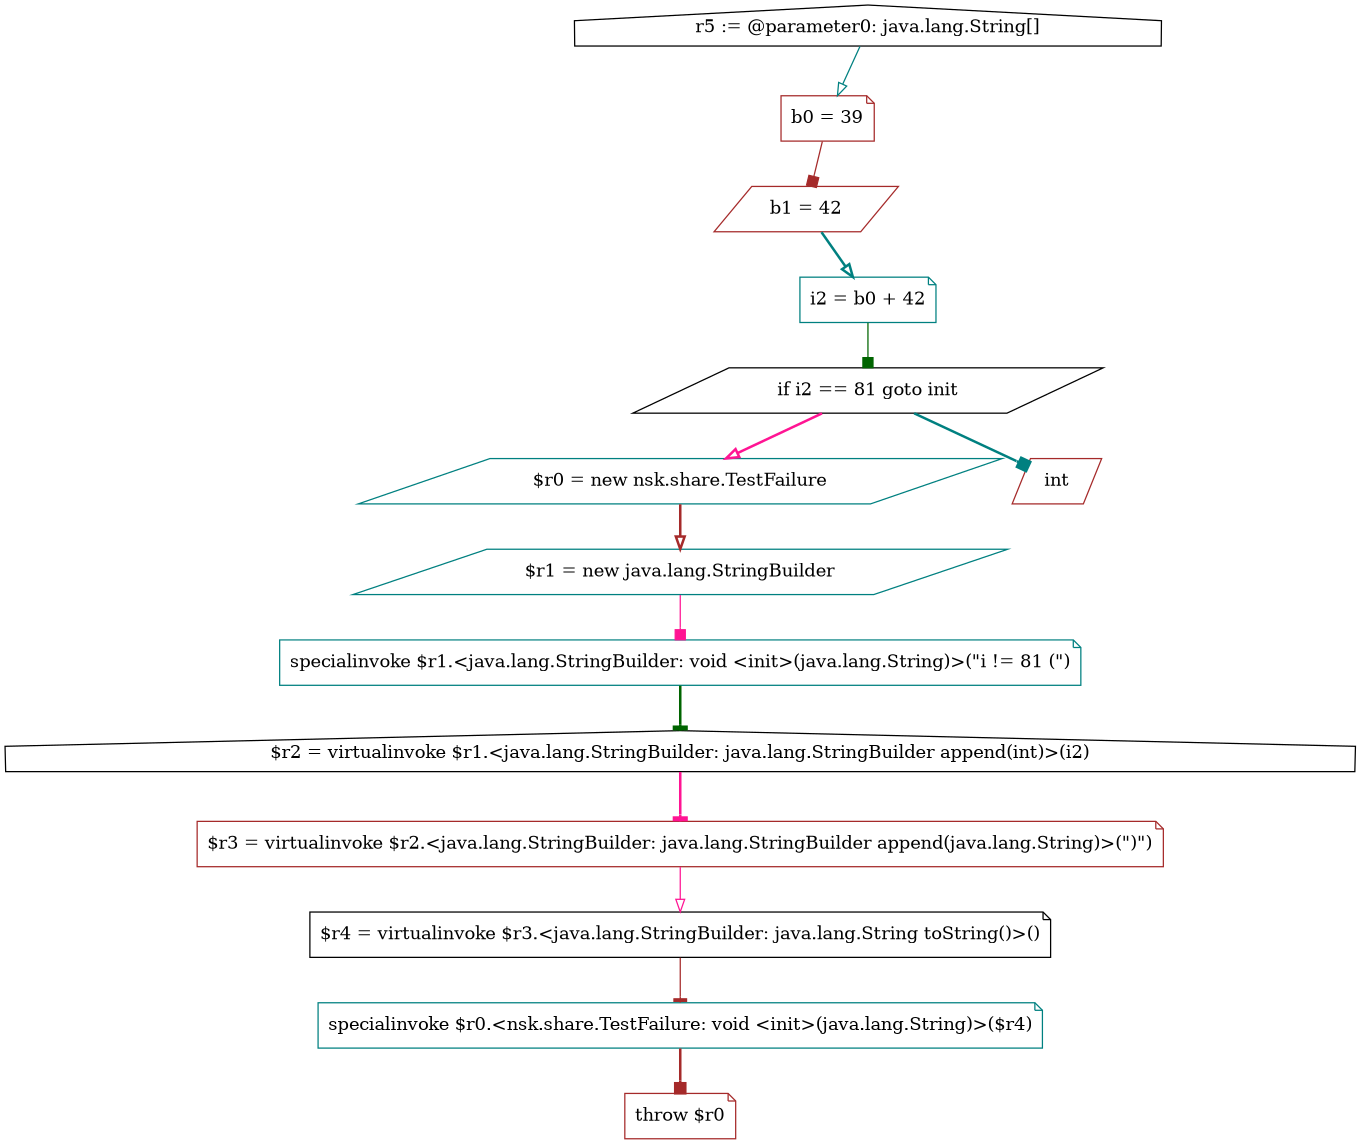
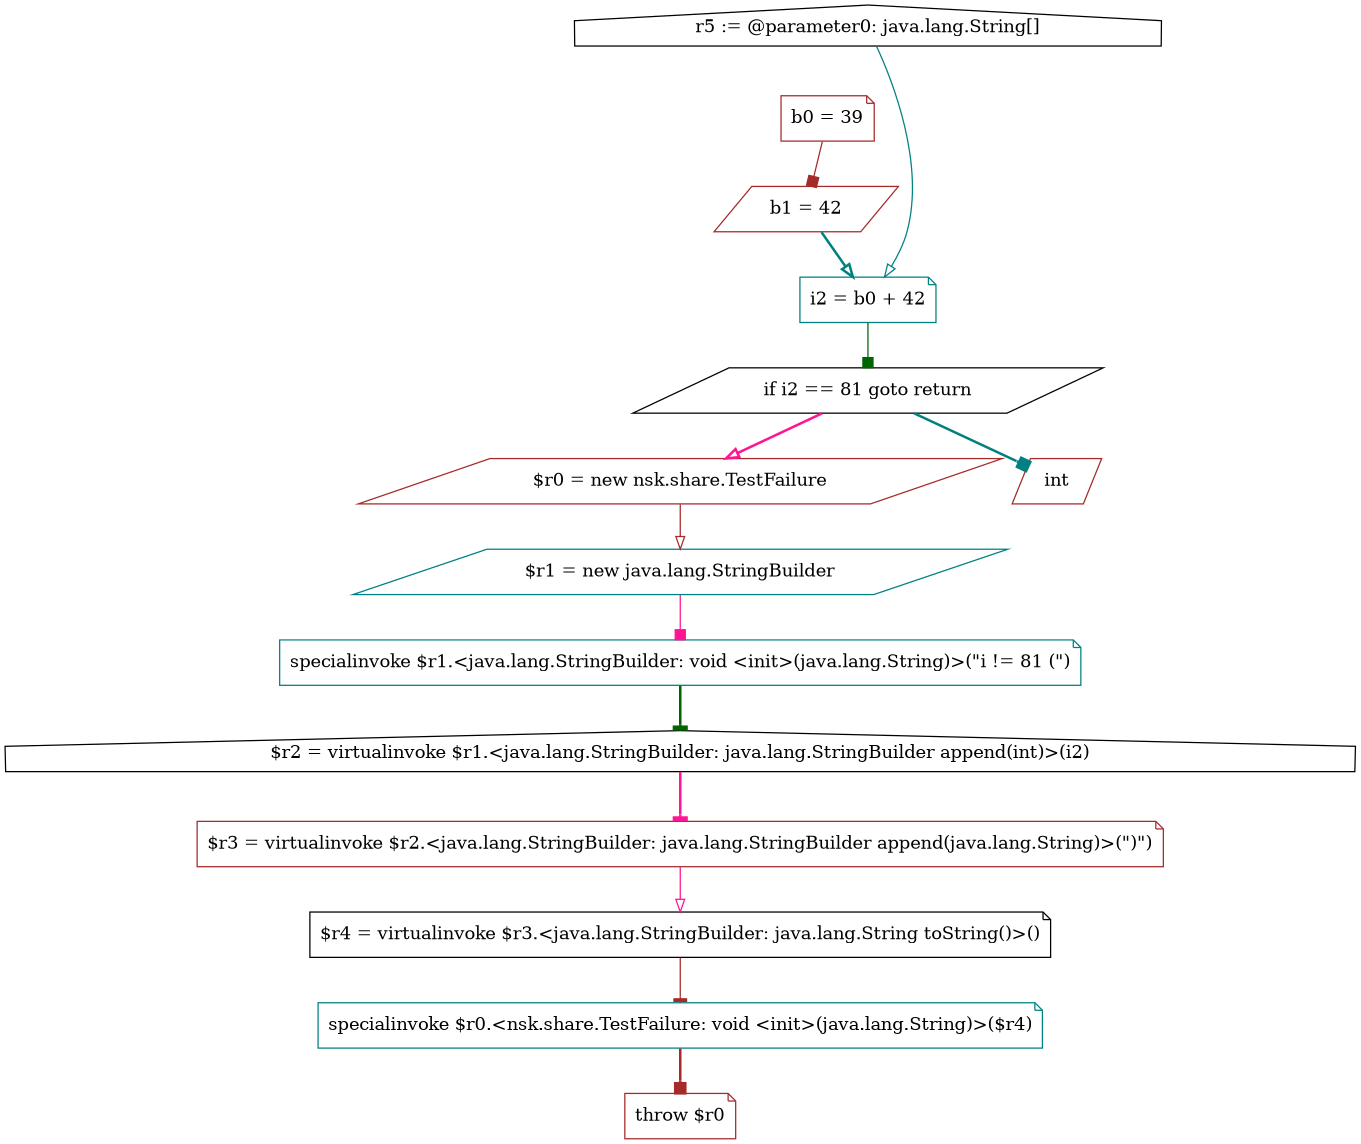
  digraph {
    node [color=brown shape=note]
    edge [arrowhead=onormal color=brown style=solid]
    "r5 := @parameter0: java.lang.String[]" [color=black shape=house]
    "b0 = 39"
    "b1 = 42" [shape=parallelogram]
    "i2 = b0 + 42" [color=teal]
-   "if i2 == 81 goto return" [color=black shape=parallelogram label="if i2 == 81 goto init"]
-   "$r0 = new nsk.share.TestFailure" [color=teal shape=parallelogram]
+   "if i2 == 81 goto return" [color=black shape=parallelogram]
+   "$r0 = new nsk.share.TestFailure" [shape=parallelogram]
    n7 [label=int shape=parallelogram]
    "$r1 = new java.lang.StringBuilder" [color=teal shape=parallelogram]
    "specialinvoke $r1.<java.lang.StringBuilder: void <init>(java.lang.String)>(\"i != 81 (\")" [color=teal]
    "$r2 = virtualinvoke $r1.<java.lang.StringBuilder: java.lang.StringBuilder append(int)>(i2)" [color=black shape=house]
    "$r3 = virtualinvoke $r2.<java.lang.StringBuilder: java.lang.StringBuilder append(java.lang.String)>(\")\")"
    "$r4 = virtualinvoke $r3.<java.lang.StringBuilder: java.lang.String toString()>()" [color=black]
    "specialinvoke $r0.<nsk.share.TestFailure: void <init>(java.lang.String)>($r4)" [color=teal]
    "throw $r0"
-   "r5 := @parameter0: java.lang.String[]" -> "b0 = 39" [color=teal]
+   "r5 := @parameter0: java.lang.String[]" -> "i2 = b0 + 42" [color=teal]
    "b0 = 39" -> "b1 = 42" [arrowhead=box]
    "b1 = 42" -> "i2 = b0 + 42" [color=teal style=bold]
    "i2 = b0 + 42" -> "if i2 == 81 goto return" [arrowhead=box color=darkgreen]
    "if i2 == 81 goto return" -> "$r0 = new nsk.share.TestFailure" [color=deeppink style=bold]
    "if i2 == 81 goto return" -> n7 [arrowhead=box color=teal style=bold]
-   "$r0 = new nsk.share.TestFailure" -> "$r1 = new java.lang.StringBuilder" [style=bold]
+   "$r0 = new nsk.share.TestFailure" -> "$r1 = new java.lang.StringBuilder"
    "$r1 = new java.lang.StringBuilder" -> "specialinvoke $r1.<java.lang.StringBuilder: void <init>(java.lang.String)>(\"i != 81 (\")" [arrowhead=box color=deeppink]
    "specialinvoke $r1.<java.lang.StringBuilder: void <init>(java.lang.String)>(\"i != 81 (\")" -> "$r2 = virtualinvoke $r1.<java.lang.StringBuilder: java.lang.StringBuilder append(int)>(i2)" [arrowhead=tee color=darkgreen style=bold]
    "$r2 = virtualinvoke $r1.<java.lang.StringBuilder: java.lang.StringBuilder append(int)>(i2)" -> "$r3 = virtualinvoke $r2.<java.lang.StringBuilder: java.lang.StringBuilder append(java.lang.String)>(\")\")" [arrowhead=tee color=deeppink style=bold]
    "$r3 = virtualinvoke $r2.<java.lang.StringBuilder: java.lang.StringBuilder append(java.lang.String)>(\")\")" -> "$r4 = virtualinvoke $r3.<java.lang.StringBuilder: java.lang.String toString()>()" [color=deeppink]
    "$r4 = virtualinvoke $r3.<java.lang.StringBuilder: java.lang.String toString()>()" -> "specialinvoke $r0.<nsk.share.TestFailure: void <init>(java.lang.String)>($r4)" [arrowhead=tee]
    "specialinvoke $r0.<nsk.share.TestFailure: void <init>(java.lang.String)>($r4)" -> "throw $r0" [arrowhead=box style=bold]
  }
